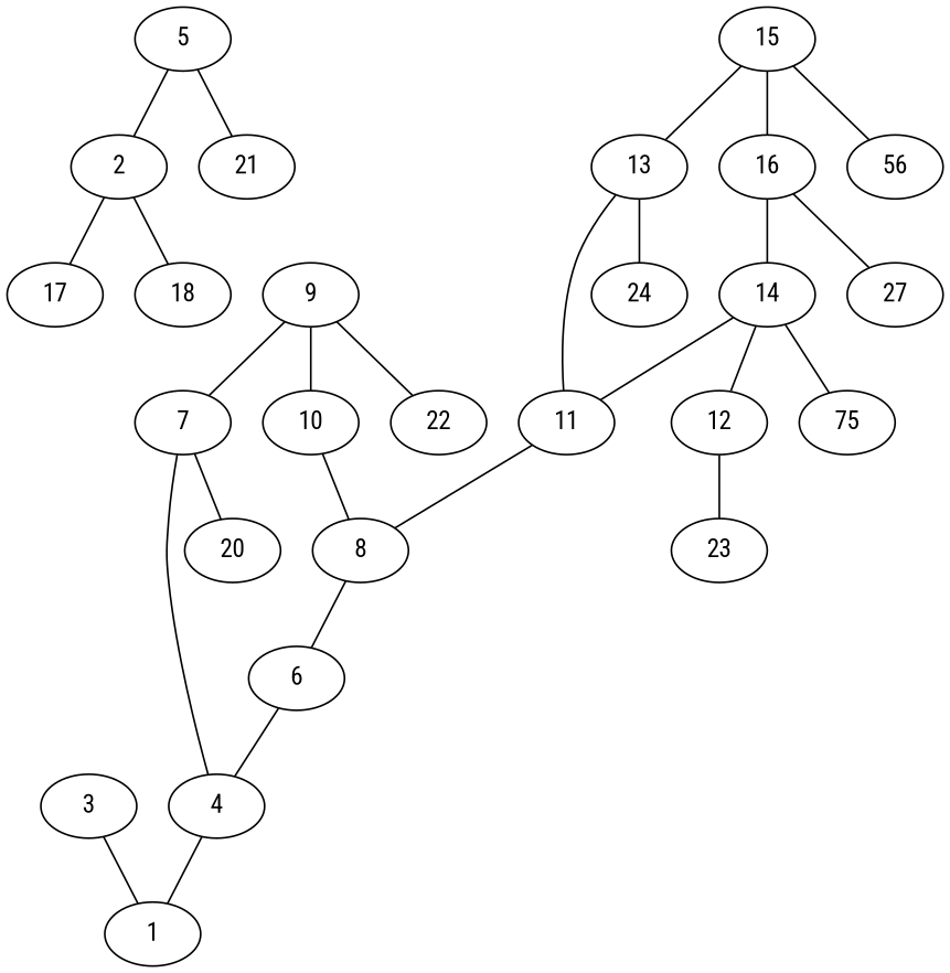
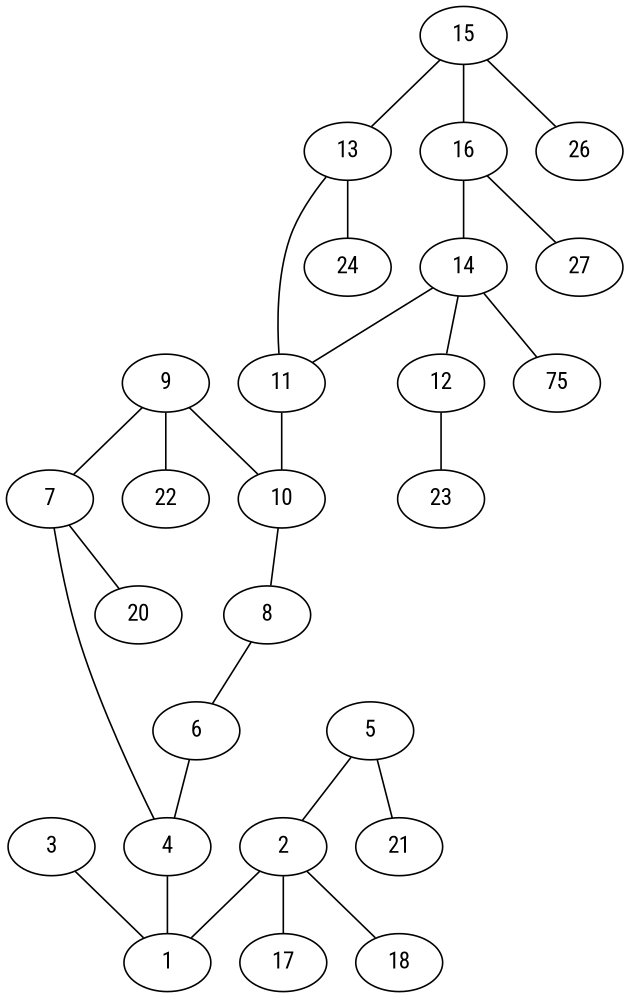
  graph {
    fontname="Roboto Condensed"
    node [chem=C fontname="Roboto Condensed"]
    edge [fontname="Roboto Condensed" valence=1]
    2
    1
    17 [chem=H]
    18 [chem=H]
    3 [chem=O]
    4
    5 [chem=Br]
    21 [chem=H]
    6
    7
    20 [chem=H]
    8
    9
    10
    22 [chem=H]
    11
    23 [chem=H]
    12
    13
    24 [chem=H]
    14
    n22 [chem=H label=75]
    15
    16
-   26 [chem=H label=56]
+   26 [chem=H]
    27 [chem=H]
+   2 -- 1
    2 -- 17
    2 -- 18
    3 -- 1 [valence=2]
    4 -- 1
    5 -- 2
    5 -- 21
    6 -- 4 [valence=2]
    7 -- 4
    7 -- 20
    8 -- 6
    9 -- 7 [valence=2]
    9 -- 10
    9 -- 22
    10 -- 8 [valence=2]
-   11 -- 8
+   11 -- 10
    12 -- 23
    13 -- 11
    13 -- 24
    14 -- 11 [valence=2]
    14 -- 12
    14 -- n22
    15 -- 13 [valence=2]
    15 -- 16
    15 -- 26
    16 -- 14 [valence=2]
    16 -- 27
  }
